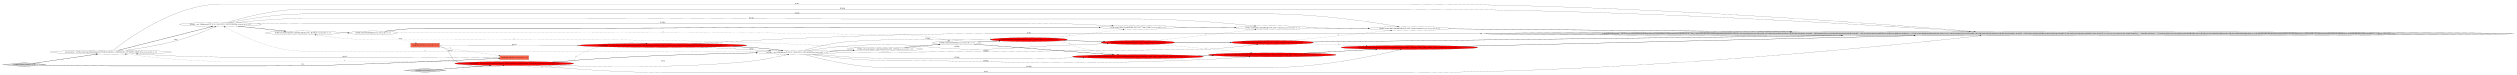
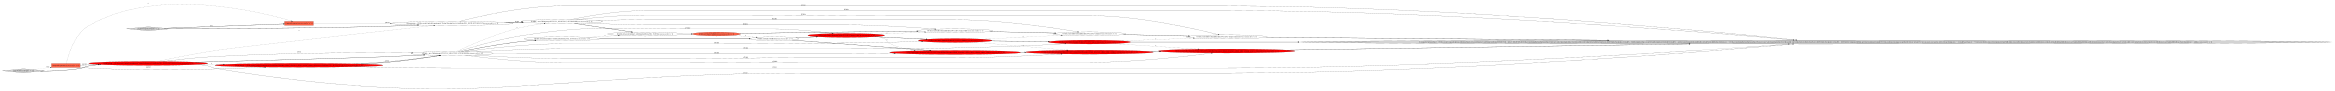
  digraph {
    fontname="Playfair Display"
    rankdir=LR
    node [fillcolor=white fontname="Playfair Display" shape=ellipse style=filled]
    edge [fontname="Playfair Display" style=bold]
    n1 [label="Group group = UIUtils.createControlGroup(parent,\"Virtual Foreign Keys\",1,GridData.FILL_BOTH,SWT.DEFAULT)@@@3@@@['0', '0', '1']"]
    n2 [label="fkTable = new Table(group,SWT.FULL_SELECTION | SWT.BORDER)@@@4@@@['0', '0', '1']"]
    n3 [fillcolor=lightgray label="{Composite buttonsPanel = UIUtils.createComposite(group,2)buttonsPanel.setLayoutData(new GridData(GridData.HORIZONTAL_ALIGN_BEGINNING))UIUtils.createDialogButton(buttonsPanel,\"Add\",new SelectionAdapter(){@Override public void widgetSelected(SelectionEvent e){DBVEntityForeignKey virtualFK = EditForeignKeyPage.createVirtualForeignKey(vEntity)if (virtualFK != null) {createForeignKeyItem(fkTable,virtualFK,true)}}})Button btnRemove = UIUtils.createDialogButton(buttonsPanel,\"Remove\",new SelectionAdapter(){@Override public void widgetSelected(SelectionEvent e){DBVEntityForeignKey virtualFK = (DBVEntityForeignKey)fkTable.getSelection()(0(.getData()if (!UIUtils.confirmAction(parent.getShell(),\"Delete virtual FK\",\"Are you sure you want to delete virtual foreign key '\" + virtualFK.getName() + \"'?\")) {return}vEntity.removeForeignKey(virtualFK)fkTable.remove(fkTable.getSelectionIndices())((Button)e.widget).setEnabled(false)}})btnRemove.setEnabled(false)fkTable.addSelectionListener(new SelectionAdapter(){@Override public void widgetSelected(SelectionEvent e){btnRemove.setEnabled(fkTable.getSelectionIndex() >= 0)}})}@@@10@@@['1', '1', '1']"]
    n4 [label="UIUtils.createTableColumn(fkTable,SWT.LEFT,\"Target Table\")@@@7@@@['0', '0', '1']"]
    n5 [label="UIUtils.createTableColumn(fkTable,SWT.LEFT,\"Columns\")@@@8@@@['0', '0', '1']"]
    n6 [label="UIUtils.createTableColumn(fkTable,SWT.LEFT,\"Target Datasource\")@@@9@@@['0', '0', '1']"]
    n7 [label="fkTable.setLayoutData(new GridData(GridData.FILL_BOTH))@@@5@@@['0', '0', '1']"]
    n8 [label="refTable = new Table(group,SWT.FULL_SELECTION | SWT.BORDER)@@@4@@@['1', '1', '0']"]
    n9 [fillcolor=red label="UIUtils.createTableColumn(refTable,SWT.LEFT,\"Source Table\")@@@7@@@['1', '0', '0']"]
    n10 [fillcolor=red label="UIUtils.createTableColumn(refTable,SWT.LEFT,DataEditorsMessages.virtual_structure_editor_table_column_source_table)@@@7@@@['0', '1', '0']"]
    n11 [fillcolor=red label="UIUtils.createTableColumn(refTable,SWT.LEFT,\"Columns\")@@@8@@@['1', '0', '0']"]
    n12 [fillcolor=red label="UIUtils.createTableColumn(refTable,SWT.LEFT,DataEditorsMessages.virtual_structure_editor_table_column_columns)@@@8@@@['0', '1', '0']"]
    n13 [fillcolor=red label="UIUtils.createTableColumn(refTable,SWT.LEFT,\"Source Datasource\")@@@9@@@['1', '0', '0']"]
    n14 [label="refTable.setLayoutData(new GridData(GridData.FILL_BOTH))@@@5@@@['1', '1', '0']"]
    n15 [fillcolor=red label="UIUtils.createTableColumn(refTable,SWT.LEFT,DataEditorsMessages.virtual_structure_editor_table_column_source_datasource)@@@9@@@['0', '1', '0']"]
    n16 [label="refTable.setHeaderVisible(true)@@@6@@@['1', '1', '0']"]
    n17 [fillcolor=lightgray label="createReferencesPage['1', '0', '0']" shape=diamond]
    n18 [fillcolor=red label="Group group = UIUtils.createControlGroup(parent,\"Virtual references\",1,GridData.FILL_BOTH,SWT.DEFAULT)@@@3@@@['1', '0', '0']"]
    n19 [fillcolor=tomato label="Composite parent@@@2@@@['1', '1', '0']" shape=box]
    n20 [fillcolor=red label="Group group = UIUtils.createControlGroup(parent,DataEditorsMessages.virtual_structure_editor_control_group_references,1,GridData.FILL_BOTH,SWT.DEFAULT)@@@3@@@['0', '1', '0']"]
    n21 [fillcolor=tomato label="Composite parent@@@2@@@['0', '0', '1']" shape=box]
    n22 [fillcolor=lightgray label="createForeignKeysPage['0', '0', '1']" shape=diamond]
-   n23 [label="fkTable.setHeaderVisible(true)@@@6@@@['0', '0', '1']"]
+   n23 [fillcolor=tomato label="fkTable.setHeaderVisible(true)@@@6@@@['0', '0', '1']"]
    n1 -> n2 [label=group style=solid]
    n1 -> n2
    n1 -> n3 [label=group style=solid]
    n2 -> n3 [label=fkTable style=solid]
    n2 -> n4 [label=fkTable style=solid]
    n2 -> n5 [label=fkTable style=solid]
    n2 -> n6 [label=fkTable style=solid]
    n2 -> n7
    n4 -> n5
    n5 -> n6
    n6 -> n3
    n7 -> n23
    n8 -> n2 [label=0 style=dashed]
    n8 -> n9 [label=refTable style=solid]
    n8 -> n10 [label=refTable style=solid]
    n8 -> n11 [label=refTable style=solid]
    n8 -> n12 [label=refTable style=solid]
    n8 -> n13 [label=refTable style=solid]
    n8 -> n14
    n8 -> n15 [label=refTable style=solid]
    n9 -> n4 [label=0 style=dashed]
    n9 -> n10 [label=0 style=dashed]
    n9 -> n11
    n10 -> n12
    n11 -> n5 [label=0 style=dashed]
    n11 -> n12 [label=0 style=dashed]
    n11 -> n13
    n12 -> n15
    n13 -> n3
    n13 -> n6 [label=0 style=dashed]
    n13 -> n15 [label=0 style=dashed]
    n14 -> n7 [label=0 style=dashed]
    n14 -> n16
    n15 -> n3
    n16 -> n9
    n16 -> n10
    n17 -> n18
-   n23 -> n19 [label=true style=dotted]
+   n17 -> n19 [label=true style=dotted]
    n18 -> n1 [label=0 style=dashed]
    n18 -> n3 [label=group style=solid]
    n18 -> n8 [label=group style=solid]
    n18 -> n8
    n18 -> n20 [label=0 style=dashed]
    n19 -> n18 [label=parent style=solid]
    n19 -> n20 [label=parent style=solid]
    n19 -> n21 [label=0 style=dashed]
    n20 -> n3 [label=group style=solid]
    n20 -> n8 [label=group style=solid]
    n20 -> n8
    n21 -> n1 [label=parent style=solid]
    n22 -> n1
    n22 -> n21 [label=true]
    n23 -> n4
    n23 -> n16 [label=0 style=dashed]
  }
